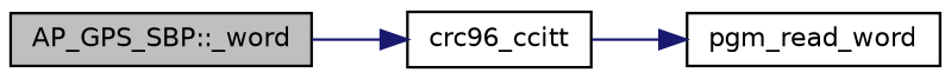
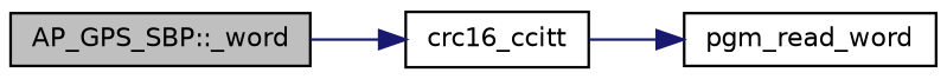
  digraph {
    rankdir=LR
    node [color=black fillcolor=white fontname=Helvetica fontsize=10 shape=record style=filled]
    edge [color=midnightblue fontname=Helvetica fontsize=10 labelfontname=Helvetica labelfontsize=10 style=solid]
    n1 [fillcolor=grey75 fontcolor=black height=0.2 label="AP_GPS_SBP::_word" width=0.4]
-   n2 [height=0.2 label=crc96_ccitt width=0.4]
+   n2 [height=0.2 label=crc16_ccitt width=0.4]
    n3 [height=0.2 label=pgm_read_word width=0.4]
    n1 -> n2
    n2 -> n3
  }
